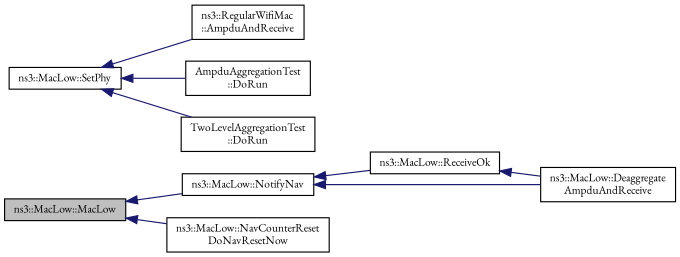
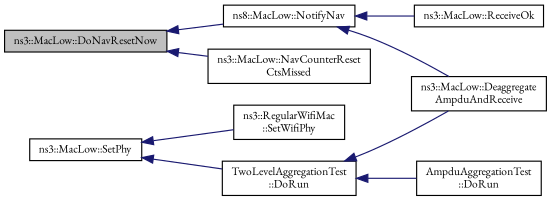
  digraph {
    fontname="EB Garamond"
    rankdir=LR
    node [color=black fillcolor=white fontname="EB Garamond" fontsize=10 shape=record style=filled]
    edge [color=midnightblue dir=back fontname="EB Garamond" fontsize=10 labelfontname=Helvetica labelfontsize=10 style=solid]
-   n1 [fillcolor=grey75 fontcolor=black height=0.2 label="ns3::MacLow::MacLow" width=0.4]
-   n2 [height=0.2 label="ns3::MacLow::NotifyNav" width=0.4]
-   n3 [height=0.2 label="ns3::MacLow::NavCounterReset\lDoNavResetNow" width=0.4]
+   n1 [fillcolor=grey75 fontcolor=black height=0.2 label="ns3::MacLow::DoNavResetNow" width=0.4]
+   n2 [height=0.2 label="ns8::MacLow::NotifyNav" width=0.4]
+   n3 [height=0.2 label="ns3::MacLow::NavCounterReset\lCtsMissed" width=0.4]
    n4 [height=0.2 label="ns3::MacLow::ReceiveOk" width=0.4]
    n5 [height=0.2 label="ns3::MacLow::Deaggregate\lAmpduAndReceive" width=0.4]
    n6 [height=0.2 label="ns3::MacLow::SetPhy" width=0.4]
-   n7 [height=0.2 label="ns3::RegularWifiMac\l::AmpduAndReceive" width=0.4]
+   n7 [height=0.2 label="ns3::RegularWifiMac\l::SetWifiPhy" width=0.4]
    n8 [height=0.2 label="AmpduAggregationTest\l::DoRun" width=0.4]
    n9 [height=0.2 label="TwoLevelAggregationTest\l::DoRun" width=0.4]
    n1 -> n2
    n1 -> n3
    n2 -> n4
    n2 -> n5
-   n4 -> n5
+   n9 -> n5
    n6 -> n7
-   n6 -> n8
+   n9 -> n8
    n6 -> n9
  }
